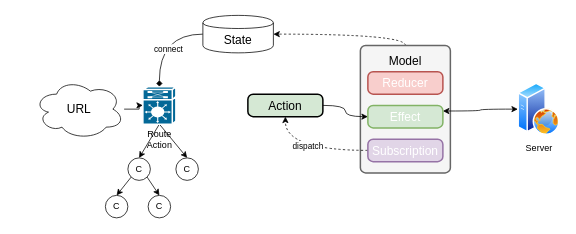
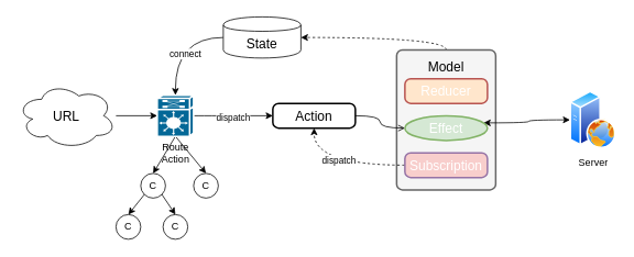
  <mxCell id="0" />
  <mxCell id="1" parent="0" />
  <mxCell id="2" value="" style="edgeStyle=orthogonalEdgeStyle;rounded=0;orthogonalLoop=1;jettySize=auto;html=1;" edge="1" parent="1" source="3" target="8"><mxGeometry relative="1" as="geometry" /></mxCell>
- <mxCell id="3" value="&lt;font style=&quot;font-size: 16px&quot;&gt;URL&lt;/font&gt;" style="ellipse;shape=cloud;whiteSpace=wrap;html=1;" vertex="1" parent="1"><mxGeometry x="45" y="105" width="120" height="80" as="geometry" /></mxCell>
+ <mxCell id="3" value="&lt;font style=&quot;font-size: 16px&quot;&gt;URL&lt;/font&gt;" style="ellipse;shape=cloud;whiteSpace=wrap;html=1;" vertex="1" parent="1"><mxGeometry x="20" y="100" width="120" height="80" as="geometry" /></mxCell>
  <mxCell id="4" style="rounded=0;orthogonalLoop=1;jettySize=auto;html=1;exitX=0.5;exitY=1;exitDx=0;exitDy=0;exitPerimeter=0;entryX=0.5;entryY=0;entryDx=0;entryDy=0;" edge="1" parent="1" source="8" target="12"><mxGeometry relative="1" as="geometry" /></mxCell>
  <mxCell id="5" style="edgeStyle=none;rounded=0;orthogonalLoop=1;jettySize=auto;html=1;exitX=0.5;exitY=1;exitDx=0;exitDy=0;exitPerimeter=0;entryX=0.5;entryY=0;entryDx=0;entryDy=0;" edge="1" parent="1" source="8" target="14"><mxGeometry relative="1" as="geometry" /></mxCell>
+ <mxCell id="6" value="" style="edgeStyle=orthogonalEdgeStyle;curved=1;rounded=0;orthogonalLoop=1;jettySize=auto;html=1;" edge="1" parent="1" source="8" target="18"><mxGeometry relative="1" as="geometry" /></mxCell>
+ <mxCell id="7" value="&lt;div&gt;dispatch&lt;/div&gt;" style="edgeLabel;html=1;align=left;verticalAlign=middle;resizable=0;points=[];" vertex="1" connectable="0" parent="6"><mxGeometry x="-0.464" y="-1" relative="1" as="geometry"><mxPoint as="offset" /></mxGeometry></mxCell>
  <mxCell id="8" value="Route&lt;br&gt;Action" style="shape=mxgraph.cisco.misc.route_switch_processor;html=1;pointerEvents=1;dashed=0;fillColor=#036897;strokeColor=#ffffff;strokeWidth=2;verticalLabelPosition=bottom;verticalAlign=top;align=center;outlineConnect=0;" vertex="1" parent="1"><mxGeometry x="190" y="115" width="44" height="50" as="geometry" /></mxCell>
  <mxCell id="9" value="C" style="ellipse;whiteSpace=wrap;html=1;aspect=fixed;" vertex="1" parent="1"><mxGeometry x="140" y="260" width="30" height="30" as="geometry" /></mxCell>
  <mxCell id="10" style="rounded=0;orthogonalLoop=1;jettySize=auto;html=1;exitX=0;exitY=1;exitDx=0;exitDy=0;entryX=0.5;entryY=0;entryDx=0;entryDy=0;" edge="1" parent="1" source="12" target="9"><mxGeometry relative="1" as="geometry" /></mxCell>
  <mxCell id="11" style="edgeStyle=none;rounded=0;orthogonalLoop=1;jettySize=auto;html=1;exitX=1;exitY=1;exitDx=0;exitDy=0;entryX=0.5;entryY=0;entryDx=0;entryDy=0;" edge="1" parent="1" source="12" target="13"><mxGeometry relative="1" as="geometry" /></mxCell>
  <mxCell id="12" value="C" style="ellipse;whiteSpace=wrap;html=1;aspect=fixed;" vertex="1" parent="1"><mxGeometry x="170" y="210" width="30" height="30" as="geometry" /></mxCell>
  <mxCell id="13" value="C" style="ellipse;whiteSpace=wrap;html=1;aspect=fixed;" vertex="1" parent="1"><mxGeometry x="197" y="260" width="30" height="30" as="geometry" /></mxCell>
  <mxCell id="14" value="C" style="ellipse;whiteSpace=wrap;html=1;aspect=fixed;" vertex="1" parent="1"><mxGeometry x="234" y="210" width="30" height="30" as="geometry" /></mxCell>
- <mxCell id="15" style="edgeStyle=orthogonalEdgeStyle;rounded=0;orthogonalLoop=1;jettySize=auto;html=1;exitX=0;exitY=0.5;exitDx=0;exitDy=0;entryX=0.5;entryY=0;entryDx=0;entryDy=0;entryPerimeter=0;curved=1;endArrow=diamond;" edge="1" parent="1" source="17" target="8"><mxGeometry relative="1" as="geometry" /></mxCell>
+ <mxCell id="15" style="edgeStyle=orthogonalEdgeStyle;rounded=0;orthogonalLoop=1;jettySize=auto;html=1;exitX=0;exitY=0.5;exitDx=0;exitDy=0;entryX=0.5;entryY=0;entryDx=0;entryDy=0;entryPerimeter=0;curved=1;" edge="1" parent="1" source="17" target="8"><mxGeometry relative="1" as="geometry" /></mxCell>
  <mxCell id="16" value="connect" style="edgeLabel;html=1;align=center;verticalAlign=middle;resizable=0;points=[];" vertex="1" connectable="0" parent="15"><mxGeometry x="0.203" y="11" relative="1" as="geometry"><mxPoint as="offset" /></mxGeometry></mxCell>
  <mxCell id="17" value="&lt;font style=&quot;font-size: 16px&quot;&gt;State&lt;/font&gt;" style="shape=cylinder;whiteSpace=wrap;html=1;boundedLbl=1;backgroundOutline=1;" vertex="1" parent="1"><mxGeometry x="270" y="20" width="94" height="50" as="geometry" /></mxCell>
- <mxCell id="18" value="&lt;font style=&quot;font-size: 16px&quot;&gt;Action&lt;/font&gt;" style="rounded=1;whiteSpace=wrap;html=1;absoluteArcSize=1;arcSize=14;strokeWidth=2;fillColor=#d5e8d4;" vertex="1" parent="1"><mxGeometry x="330" y="125" width="100" height="30" as="geometry" /></mxCell>
+ <mxCell id="18" value="&lt;font style=&quot;font-size: 16px&quot;&gt;Action&lt;/font&gt;" style="rounded=1;whiteSpace=wrap;html=1;absoluteArcSize=1;arcSize=14;strokeWidth=2;" vertex="1" parent="1"><mxGeometry x="330" y="125" width="100" height="30" as="geometry" /></mxCell>
  <mxCell id="19" style="edgeStyle=orthogonalEdgeStyle;curved=1;rounded=0;orthogonalLoop=1;jettySize=auto;html=1;exitX=0.5;exitY=0;exitDx=0;exitDy=0;entryX=1;entryY=0.5;entryDx=0;entryDy=0;shadow=0;dashed=1;" edge="1" parent="1" source="20" target="17"><mxGeometry relative="1" as="geometry"><Array as="points"><mxPoint x="540" y="45" /></Array></mxGeometry></mxCell>
  <mxCell id="20" value="" style="rounded=1;whiteSpace=wrap;html=1;absoluteArcSize=1;arcSize=14;strokeWidth=2;fillColor=#f5f5f5;strokeColor=#666666;fontColor=#333333;" vertex="1" parent="1"><mxGeometry x="480" y="60" width="120" height="170" as="geometry" /></mxCell>
  <mxCell id="21" value="&lt;font style=&quot;font-size: 16px&quot;&gt;Model&lt;/font&gt;" style="text;html=1;strokeColor=none;fillColor=none;align=center;verticalAlign=middle;whiteSpace=wrap;rounded=0;" vertex="1" parent="1"><mxGeometry x="520" y="70" width="40" height="20" as="geometry" /></mxCell>
- <mxCell id="22" value="&lt;span style=&quot;font-size: 16px&quot;&gt;&lt;font color=&quot;#ffffff&quot;&gt;Reducer&lt;/font&gt;&lt;/span&gt;" style="rounded=1;whiteSpace=wrap;html=1;absoluteArcSize=1;arcSize=14;strokeWidth=2;fillColor=#f8cecc;strokeColor=#b85450;" vertex="1" parent="1"><mxGeometry x="490" y="95" width="100" height="30" as="geometry" /></mxCell>
+ <mxCell id="22" value="&lt;span style=&quot;font-size: 16px&quot;&gt;&lt;font color=&quot;#ffffff&quot;&gt;Reducer&lt;/font&gt;&lt;/span&gt;" style="rounded=1;whiteSpace=wrap;html=1;absoluteArcSize=1;arcSize=14;strokeWidth=2;fillColor=#ffe6cc;strokeColor=#b85450;" vertex="1" parent="1"><mxGeometry x="490" y="95" width="100" height="30" as="geometry" /></mxCell>
  <mxCell id="23" style="edgeStyle=orthogonalEdgeStyle;curved=1;rounded=0;orthogonalLoop=1;jettySize=auto;html=1;exitX=1;exitY=0.25;exitDx=0;exitDy=0;entryX=0;entryY=0.5;entryDx=0;entryDy=0;shadow=0;startArrow=classic;startFill=1;" edge="1" parent="1" source="24" target="29"><mxGeometry relative="1" as="geometry" /></mxCell>
- <mxCell id="24" value="&lt;font style=&quot;font-size: 16px&quot; color=&quot;#ffffff&quot;&gt;Effect&lt;/font&gt;" style="rounded=1;whiteSpace=wrap;html=1;absoluteArcSize=1;arcSize=14;strokeWidth=2;fillColor=#d5e8d4;strokeColor=#82b366;" vertex="1" parent="1"><mxGeometry x="490" y="140" width="100" height="30" as="geometry" /></mxCell>
+ <mxCell id="24" value="&lt;font style=&quot;font-size: 16px&quot; color=&quot;#ffffff&quot;&gt;Effect&lt;/font&gt;" style="ellipse;whiteSpace=wrap;html=1;absoluteArcSize=1;arcSize=14;strokeWidth=2;fillColor=#d5e8d4;strokeColor=#82b366;" vertex="1" parent="1"><mxGeometry x="490" y="140" width="100" height="30" as="geometry" /></mxCell>
  <mxCell id="25" style="edgeStyle=orthogonalEdgeStyle;curved=1;rounded=0;orthogonalLoop=1;jettySize=auto;html=1;exitX=0;exitY=0.5;exitDx=0;exitDy=0;entryX=0.5;entryY=1;entryDx=0;entryDy=0;shadow=0;dashed=1;" edge="1" parent="1" source="27" target="18"><mxGeometry relative="1" as="geometry" /></mxCell>
  <mxCell id="26" value="dispatch" style="edgeLabel;html=1;align=center;verticalAlign=middle;resizable=0;points=[];" vertex="1" connectable="0" parent="25"><mxGeometry x="0.045" y="-7" relative="1" as="geometry"><mxPoint as="offset" /></mxGeometry></mxCell>
- <mxCell id="27" value="&lt;font style=&quot;font-size: 16px&quot; color=&quot;#ffffff&quot;&gt;Subscription&lt;/font&gt;" style="rounded=1;whiteSpace=wrap;html=1;absoluteArcSize=1;arcSize=14;strokeWidth=2;fillColor=#e1d5e7;strokeColor=#9673a6;" vertex="1" parent="1"><mxGeometry x="490" y="185" width="100" height="30" as="geometry" /></mxCell>
- <mxCell id="28" style="edgeStyle=orthogonalEdgeStyle;curved=1;rounded=0;orthogonalLoop=1;jettySize=auto;html=1;exitX=1;exitY=0.5;exitDx=0;exitDy=0;entryX=0;entryY=0.5;entryDx=0;entryDy=0;" edge="1" parent="1" source="18" target="24"><mxGeometry relative="1" as="geometry" /></mxCell>
+ <mxCell id="27" value="&lt;font style=&quot;font-size: 16px&quot; color=&quot;#ffffff&quot;&gt;Subscription&lt;/font&gt;" style="rounded=1;whiteSpace=wrap;html=1;absoluteArcSize=1;arcSize=14;strokeWidth=2;fillColor=#f8cecc;strokeColor=#9673a6;" vertex="1" parent="1"><mxGeometry x="490" y="185" width="100" height="30" as="geometry" /></mxCell>
+ <mxCell id="28" style="edgeStyle=orthogonalEdgeStyle;curved=1;rounded=0;orthogonalLoop=1;jettySize=auto;html=1;exitX=1;exitY=0.5;exitDx=0;exitDy=0;entryX=0;entryY=0.5;entryDx=0;entryDy=0;endArrow=open;" edge="1" parent="1" source="18" target="24"><mxGeometry relative="1" as="geometry" /></mxCell>
  <mxCell id="29" value="Server" style="aspect=fixed;perimeter=ellipsePerimeter;html=1;align=center;shadow=0;dashed=0;spacingTop=3;image;image=img/lib/active_directory/web_server.svg;" vertex="1" parent="1"><mxGeometry x="690" y="110" width="56" height="70" as="geometry" /></mxCell>
